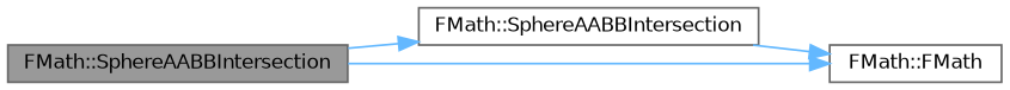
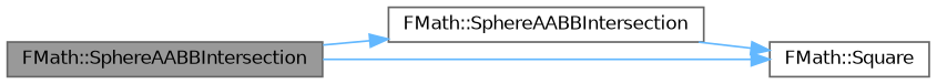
  digraph {
    rankdir=LR
    node [color=grey40 fillcolor=white fontname=Helvetica fontsize=10 shape=box style=filled]
    edge [color=steelblue1 fontname=Helvetica fontsize=10 labelfontname=Helvetica labelfontsize=10 style=solid]
    n1 [color=gray40 fillcolor=grey60 fontcolor=black height=0.2 label="FMath::SphereAABBIntersection" width=0.4]
    n2 [height=0.2 label="FMath::SphereAABBIntersection" width=0.4]
-   n3 [height=0.2 label="FMath::FMath" width=0.4]
+   n3 [height=0.2 label="FMath::Square" width=0.4]
    n1 -> n2
    n1 -> n3
    n2 -> n3
  }
